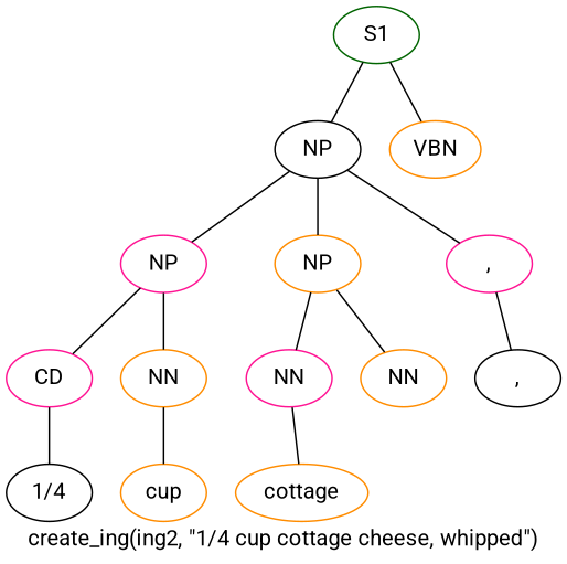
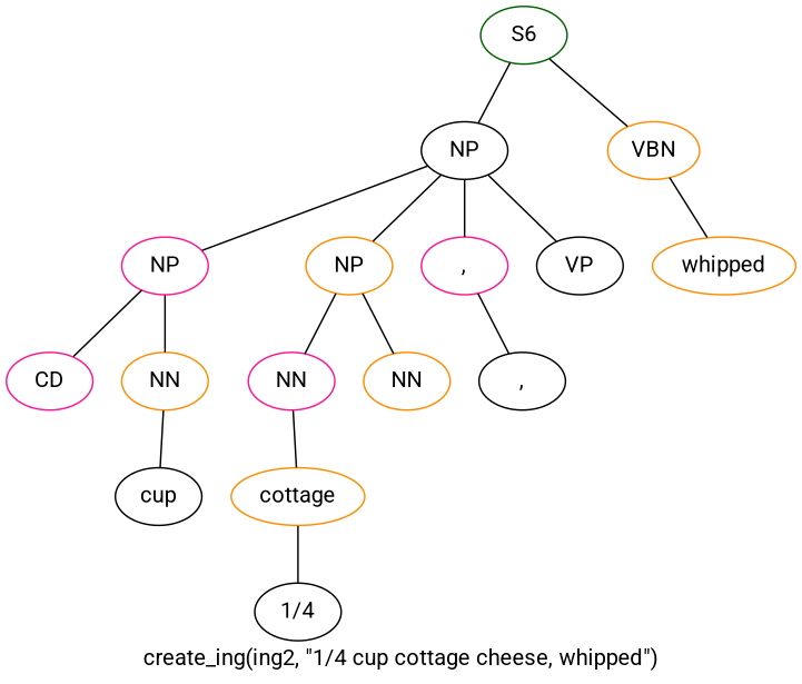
  graph {
    fontname=Roboto
    label="create_ing(ing2, \"1/4 cup cottage cheese, whipped\")"
    node [color=darkorange fontname=Roboto]
    edge [fontname=Roboto]
-   n1 [color=darkgreen label=S1]
+   n1 [color=darkgreen label=S6]
    n2 [color=black label=NP]
    n3 [label=VBN]
    n4 [color=deeppink label=NP]
    n5 [label=NP]
    n6 [color=deeppink label=","]
+   n7 [color=black label=VP]
    n8 [color=deeppink label=CD]
    n9 [label=NN]
    n10 [color=deeppink label=NN]
    n11 [label=NN]
    n12 [color=black label=","]
    n13 [color=black label="1/4"]
-   n14 [label=cup]
+   n14 [color=black label=cup]
    n15 [label=cottage]
+   n16 [label=whipped]
    n1 -- n2
    n1 -- n3
    n2 -- n4
    n2 -- n5
    n2 -- n6
+   n2 -- n7
+   n3 -- n16
    n4 -- n8
    n4 -- n9
    n5 -- n10
    n5 -- n11
    n6 -- n12
-   n8 -- n13
+   n15 -- n13
    n9 -- n14
    n10 -- n15
  }
